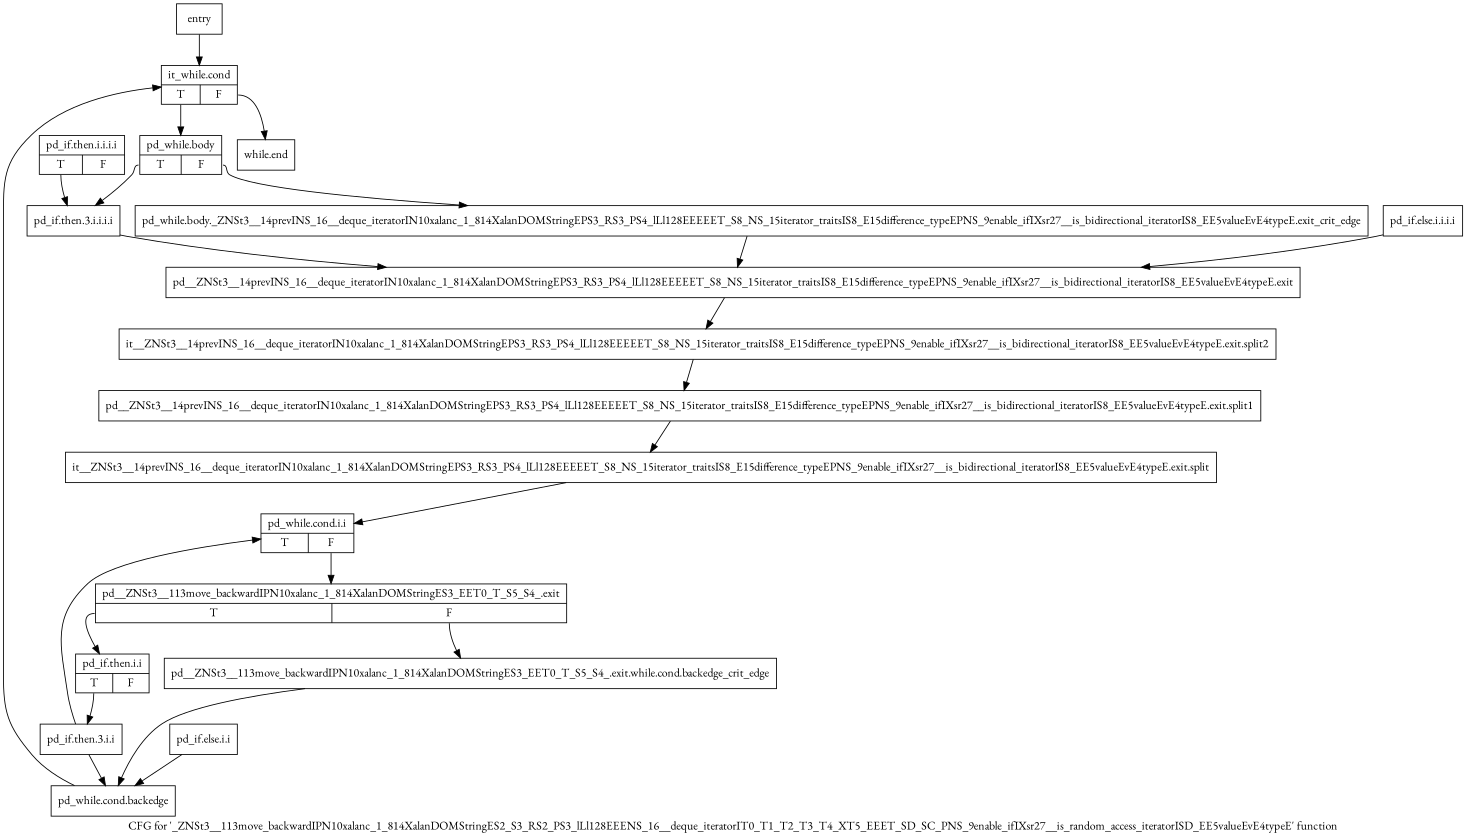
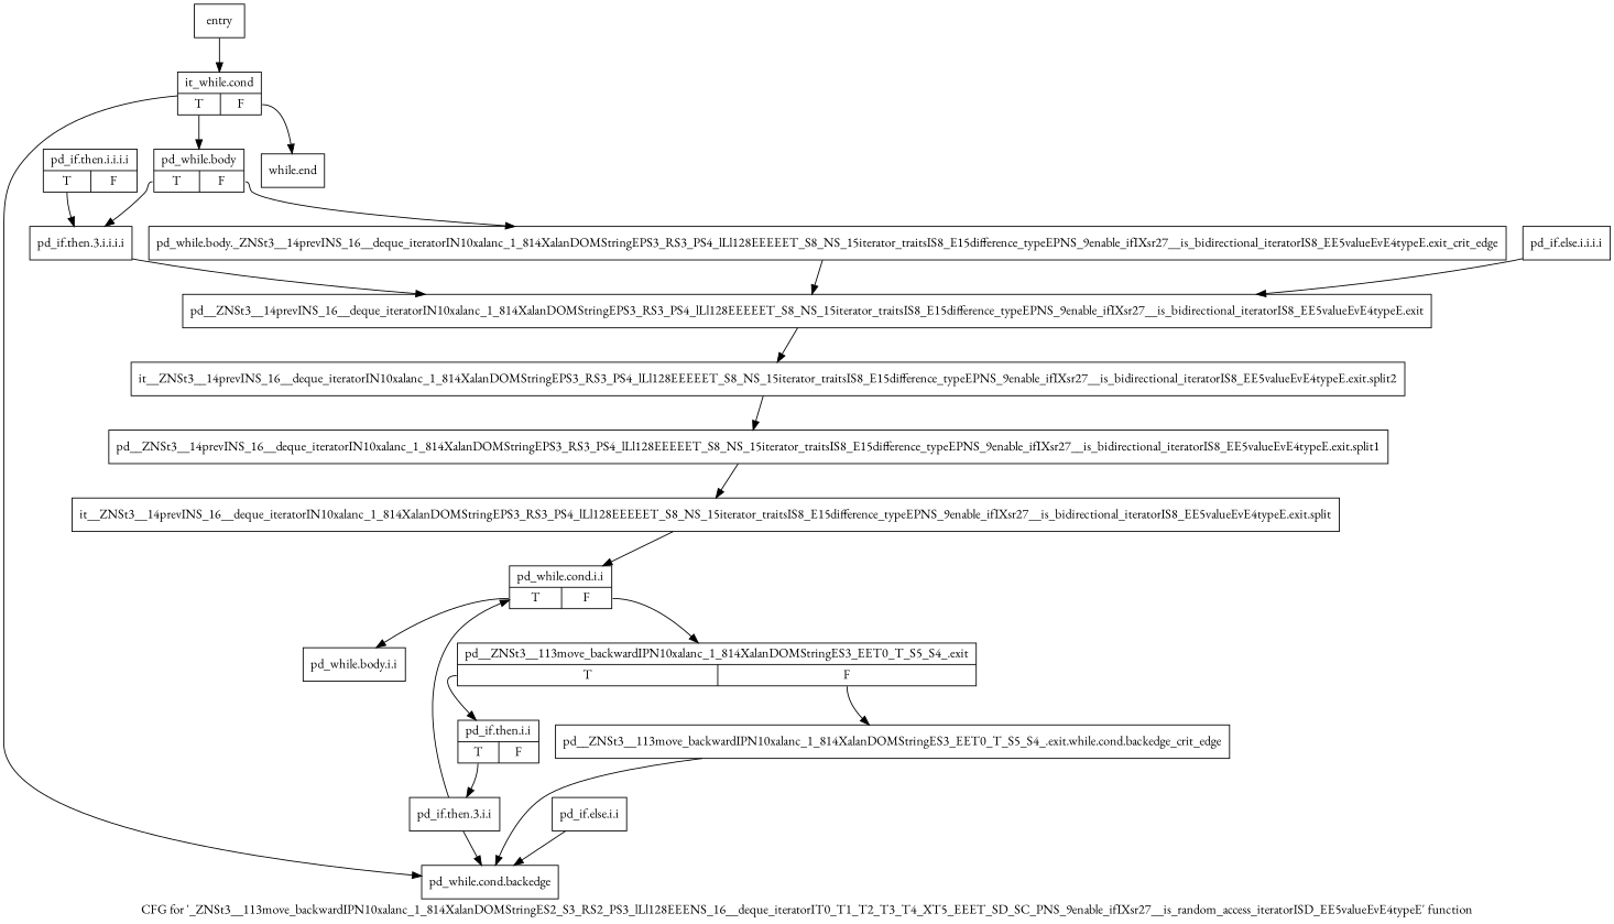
  digraph {
    fontname="EB Garamond"
    label="CFG for '_ZNSt3__113move_backwardIPN10xalanc_1_814XalanDOMStringES2_S3_RS2_PS3_lLl128EEENS_16__deque_iteratorIT0_T1_T2_T3_T4_XT5_EEET_SD_SC_PNS_9enable_ifIXsr27__is_random_access_iteratorISD_EE5valueEvE4typeE' function"
    node [fontname="EB Garamond" shape=record]
    edge [fontname="EB Garamond"]
    n1 [label="{entry}"]
    n2 [label="{it_while.cond|{<s0>T|<s1>F}}"]
    n3 [label="{pd_while.body|{<s0>T|<s1>F}}"]
    n4 [label="{while.end}"]
    n5 [label="{pd_while.body._ZNSt3__14prevINS_16__deque_iteratorIN10xalanc_1_814XalanDOMStringEPS3_RS3_PS4_lLl128EEEEET_S8_NS_15iterator_traitsIS8_E15difference_typeEPNS_9enable_ifIXsr27__is_bidirectional_iteratorIS8_EE5valueEvE4typeE.exit_crit_edge}"]
    n6 [label="{pd_if.then.3.i.i.i.i}"]
    n7 [label="{pd_if.then.i.i.i.i|{<s0>T|<s1>F}}"]
    n8 [label="{pd__ZNSt3__14prevINS_16__deque_iteratorIN10xalanc_1_814XalanDOMStringEPS3_RS3_PS4_lLl128EEEEET_S8_NS_15iterator_traitsIS8_E15difference_typeEPNS_9enable_ifIXsr27__is_bidirectional_iteratorIS8_EE5valueEvE4typeE.exit}"]
    n9 [label="{pd_if.else.i.i.i.i}"]
    n10 [label="{it__ZNSt3__14prevINS_16__deque_iteratorIN10xalanc_1_814XalanDOMStringEPS3_RS3_PS4_lLl128EEEEET_S8_NS_15iterator_traitsIS8_E15difference_typeEPNS_9enable_ifIXsr27__is_bidirectional_iteratorIS8_EE5valueEvE4typeE.exit.split2}"]
    n11 [label="{pd__ZNSt3__14prevINS_16__deque_iteratorIN10xalanc_1_814XalanDOMStringEPS3_RS3_PS4_lLl128EEEEET_S8_NS_15iterator_traitsIS8_E15difference_typeEPNS_9enable_ifIXsr27__is_bidirectional_iteratorIS8_EE5valueEvE4typeE.exit.split1}"]
    n12 [label="{it__ZNSt3__14prevINS_16__deque_iteratorIN10xalanc_1_814XalanDOMStringEPS3_RS3_PS4_lLl128EEEEET_S8_NS_15iterator_traitsIS8_E15difference_typeEPNS_9enable_ifIXsr27__is_bidirectional_iteratorIS8_EE5valueEvE4typeE.exit.split}"]
    n13 [label="{pd_while.cond.i.i|{<s0>T|<s1>F}}"]
+   n14 [label="{pd_while.body.i.i}"]
    n15 [label="{pd__ZNSt3__113move_backwardIPN10xalanc_1_814XalanDOMStringES3_EET0_T_S5_S4_.exit|{<s0>T|<s1>F}}"]
    n16 [label="{pd_if.then.i.i|{<s0>T|<s1>F}}"]
    n17 [label="{pd__ZNSt3__113move_backwardIPN10xalanc_1_814XalanDOMStringES3_EET0_T_S5_S4_.exit.while.cond.backedge_crit_edge}"]
    n18 [label="{pd_if.then.3.i.i}"]
    n19 [label="{pd_while.cond.backedge}"]
    n20 [label="{pd_if.else.i.i}"]
    n1 -> n2
    n2 -> n3 [tailport=s0]
    n2 -> n4 [tailport=s1]
    n3 -> n5 [tailport=s1]
    n3 -> n6 [tailport=s0]
    n5 -> n8
    n6 -> n8
    n7 -> n6 [tailport=s0]
    n8 -> n10
    n9 -> n8
    n10 -> n11
    n11 -> n12
    n12 -> n13
+   n13 -> n14 [tailport=s0]
    n13 -> n15 [tailport=s1]
    n15 -> n16 [tailport=s0]
    n15 -> n17 [tailport=s1]
    n16 -> n18 [tailport=s0]
    n17 -> n19
    n18 -> n13
    n18 -> n19
-   n19 -> n2
+   n2 -> n19
    n20 -> n19
  }
